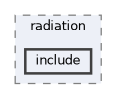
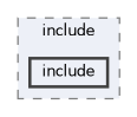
  digraph {
    compound=true
    n1 [color=grey25 fillcolor="#edf0f7" fontname=Helvetica fontsize=10 height=0.2 label=include shape=box style="filled,bold" width=0.4]
    subgraph cluster_1 {
      bgcolor="#edf0f7"
      fontname=Helvetica
      fontsize=10
-     label=radiation
+     label=include
      pencolor=grey50
      style="filled,dashed"
      n1
    }
  }
